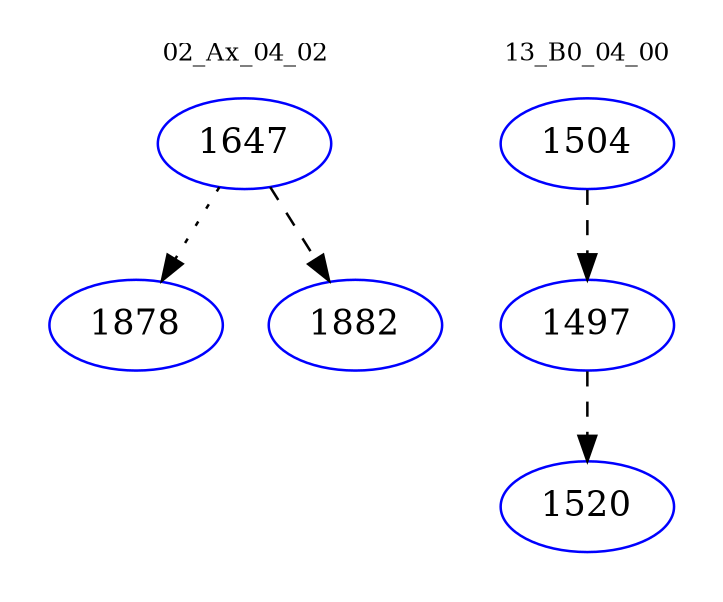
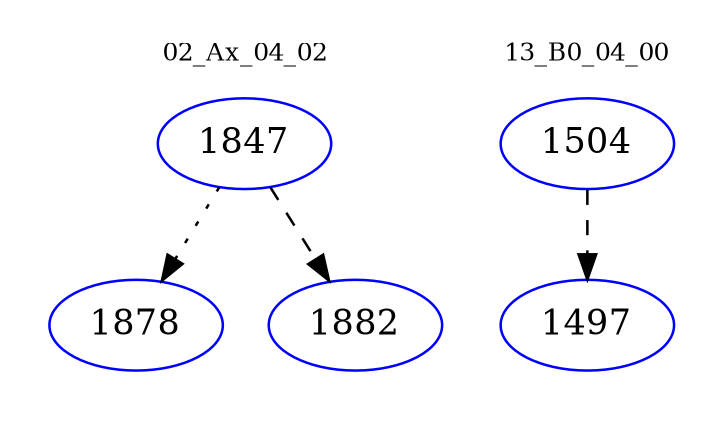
  digraph {
    node [color=blue]
    edge [color=black style=dashed]
    n1 [label=1878]
-   n2 [label=1647]
+   n2 [label=1847]
    n3 [label=1882]
    n4 [label=1504]
    n5 [label=1497]
-   n6 [label=1520]
    subgraph cluster_1 {
      color=white
      fontsize=10
      label="02_Ax_04_02"
      n1
      n2
      n3
    }
    subgraph cluster_2 {
      color=white
      fontsize=10
      label="13_B0_04_00"
      n4
      n5
-     n6
    }
    n2 -> n1 [style=dotted]
    n2 -> n3
    n4 -> n5
-   n5 -> n6
  }
